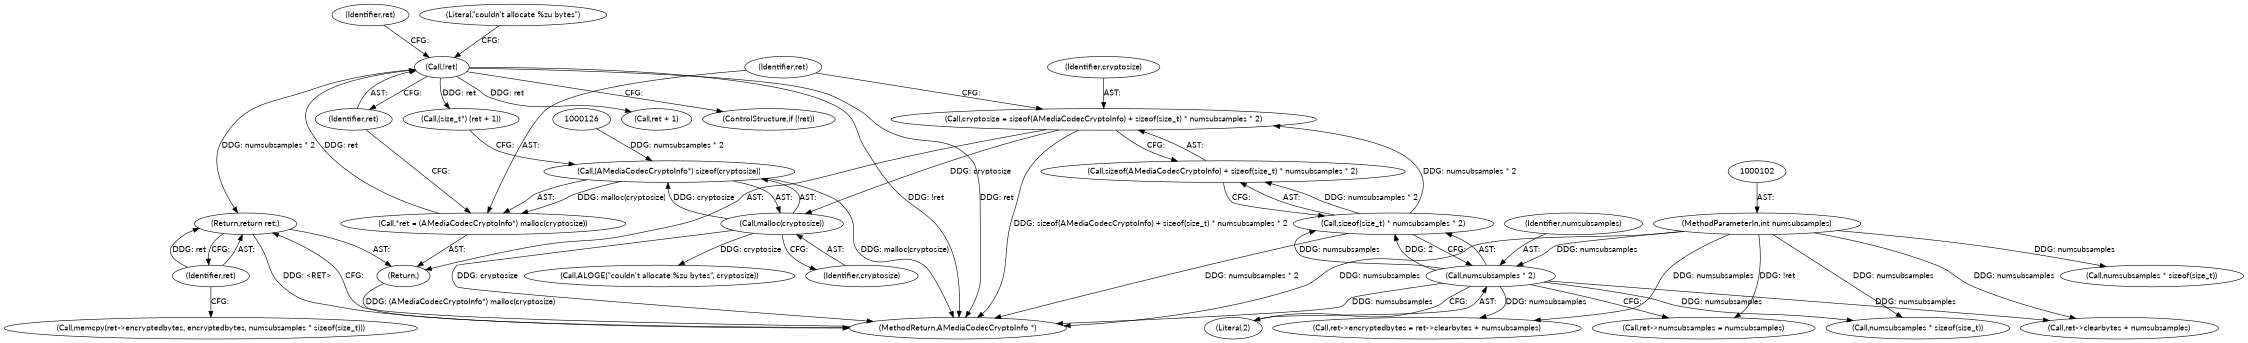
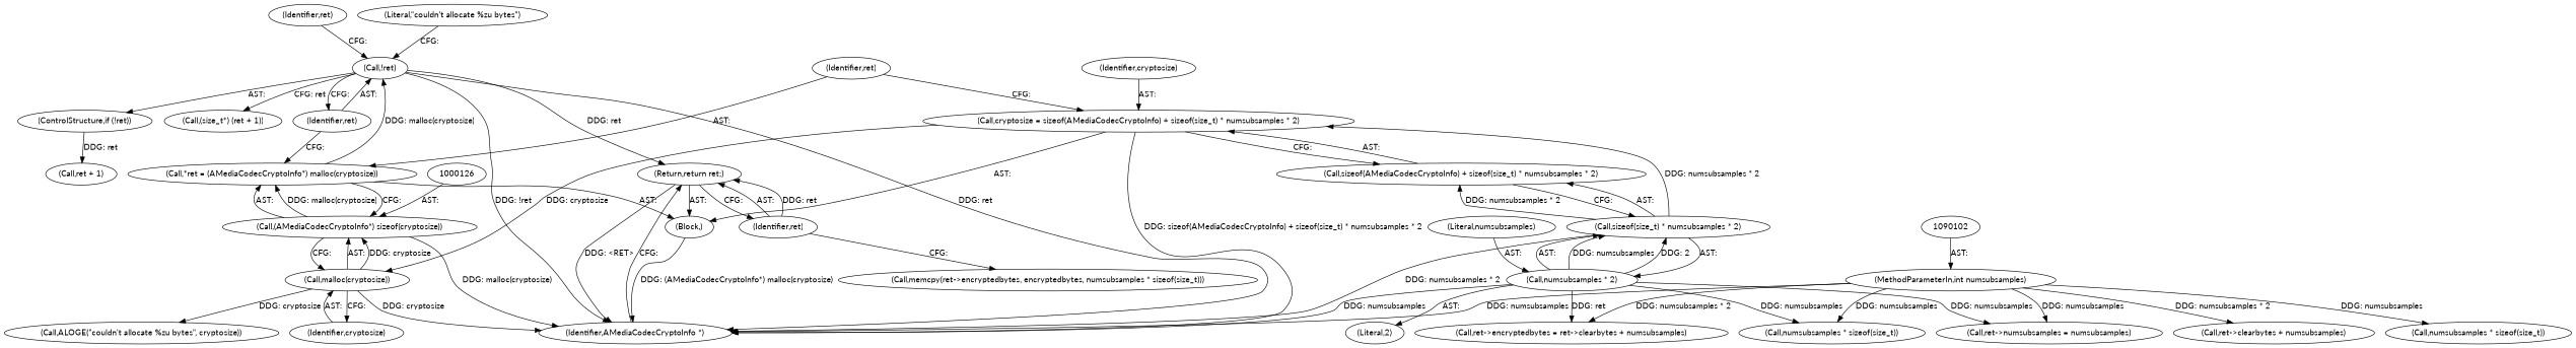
  digraph {
    fontname=Lato
    node [fontname=Lato]
    edge [fontname=Lato]
    n1 [label="(Return,return ret;)"]
    n2 [label="(Identifier,ret)"]
-   n3 [label="(Return,)"]
-   n4 [label="(MethodReturn,AMediaCodecCryptoInfo *)"]
+   n3 [label="(Block,)"]
+   n4 [label="(Identifier,AMediaCodecCryptoInfo *)"]
    n5 [label="(Call,memcpy(ret->encryptedbytes, encryptedbytes, numsubsamples * sizeof(size_t)))"]
    n6 [label="(Call,!ret)"]
    n7 [label="(Call,ret + 1)"]
    n8 [label="(Identifier,ret)"]
    n9 [label="(Call,(size_t*) (ret + 1))"]
    n10 [label="(ControlStructure,if (!ret))"]
    n11 [label="(Call,*ret = (AMediaCodecCryptoInfo*) malloc(cryptosize))"]
    n12 [label="(Call,(AMediaCodecCryptoInfo*) sizeof(cryptosize))"]
    n13 [label="(Call,malloc(cryptosize))"]
    n14 [label="(Identifier,cryptosize)"]
    n15 [label="(Call,ALOGE(\"couldn't allocate %zu bytes\", cryptosize))"]
    n16 [label="(Call,cryptosize = sizeof(AMediaCodecCryptoInfo) + sizeof(size_t) * numsubsamples * 2)"]
    n17 [label="(Call,sizeof(AMediaCodecCryptoInfo) + sizeof(size_t) * numsubsamples * 2)"]
    n18 [label="(Call,sizeof(size_t) * numsubsamples * 2)"]
    n19 [label="(Call,numsubsamples * 2)"]
    n20 [label="(Call,numsubsamples * sizeof(size_t))"]
    n21 [label="(Call,ret->encryptedbytes = ret->clearbytes + numsubsamples)"]
    n22 [label="(Call,ret->clearbytes + numsubsamples)"]
    n23 [label="(Call,ret->numsubsamples = numsubsamples)"]
    n24 [label="(Literal,2)"]
    n25 [label="(MethodParameterIn,int numsubsamples)"]
    n26 [label="(Call,numsubsamples * sizeof(size_t))"]
-   1000102
+   1000102 [label=1090102]
    n28 [label="(Identifier,ret)"]
    n29 [label="(Identifier,cryptosize)"]
    n30 [label="(Literal,\"couldn't allocate %zu bytes\")"]
    n31 [label="(Identifier,ret)"]
-   n32 [label="(Identifier,numsubsamples)"]
+   n32 [label="(Literal,numsubsamples)"]
    1000126
    n1 -> n2 [label="CFG: "]
    n1 -> n3 [label="AST: "]
    n1 -> n4 [label="DDG: <RET>"]
    n2 -> n1 [label="AST: "]
    n2 -> n1 [label="DDG: ret"]
    n2 -> n5 [label="CFG: "]
    n3 -> n4 [label="DDG: (AMediaCodecCryptoInfo*) malloc(cryptosize)"]
    n4 -> n1 [label="CFG: "]
-   n6 -> n1 [label="DDG: numsubsamples * 2"]
+   n6 -> n1 [label="DDG: ret"]
    n6 -> n4 [label="DDG: !ret"]
    n6 -> n4 [label="DDG: ret"]
-   n6 -> n7 [label="DDG: ret"]
+   n10 -> n7 [label="DDG: ret"]
    n6 -> n8 [label="CFG: "]
-   n6 -> n9 [label="DDG: ret"]
-   n6 -> n10 [label="CFG: "]
+   n6 -> n9 [label="CFG: ret"]
+   n6 -> n10 [label="AST: "]
    n8 -> n6 [label="AST: "]
    n8 -> n11 [label="CFG: "]
    n11 -> n3 [label="AST: "]
-   n11 -> n6 [label="DDG: ret"]
-   n9 -> n12 [label="CFG: "]
+   n11 -> n6 [label="DDG: malloc(cryptosize)"]
+   n11 -> n12 [label="CFG: "]
    n12 -> n4 [label="DDG: malloc(cryptosize)"]
    n12 -> n11 [label="AST: "]
    n12 -> n11 [label="DDG: malloc(cryptosize)"]
-   n12 -> n13 [label="AST: "]
+   n12 -> n13 [label="CFG: "]
    n13 -> n4 [label="DDG: cryptosize"]
    n13 -> n12 [label="AST: "]
    n13 -> n12 [label="DDG: cryptosize"]
    n13 -> n14 [label="CFG: "]
    n13 -> n15 [label="DDG: cryptosize"]
    n14 -> n13 [label="AST: "]
    n16 -> n3 [label="AST: "]
    n16 -> n4 [label="DDG: sizeof(AMediaCodecCryptoInfo) + sizeof(size_t) * numsubsamples * 2"]
    n16 -> n13 [label="DDG: cryptosize"]
    n16 -> n17 [label="CFG: "]
    n17 -> n16 [label="AST: "]
    n17 -> n18 [label="CFG: "]
    n18 -> n4 [label="DDG: numsubsamples * 2"]
    n18 -> n16 [label="DDG: numsubsamples * 2"]
    n18 -> n17 [label="AST: "]
    n18 -> n17 [label="DDG: numsubsamples * 2"]
-   n18 -> n19 [label="CFG: "]
+   n18 -> n19 [label="AST: "]
    n19 -> n4 [label="DDG: numsubsamples"]
    n19 -> n18 [label="AST: "]
    n19 -> n18 [label="DDG: numsubsamples"]
    n19 -> n18 [label="DDG: 2"]
    n19 -> n20 [label="DDG: numsubsamples"]
-   n19 -> n21 [label="DDG: numsubsamples"]
-   n19 -> n22 [label="DDG: numsubsamples"]
-   n19 -> n23 [label="CFG: "]
-   n19 -> n24 [label="CFG: "]
-   n24 -> n19 [label="AST: "]
+   n19 -> n21 [label="DDG: ret"]
+   n19 -> n23 [label="DDG: numsubsamples"]
+   n19 -> n24 [label="AST: "]
    n25 -> n4 [label="DDG: numsubsamples"]
-   n25 -> n19 [label="DDG: numsubsamples"]
    n25 -> n20 [label="DDG: numsubsamples"]
-   n25 -> n21 [label="DDG: numsubsamples"]
-   n25 -> n22 [label="DDG: numsubsamples"]
-   n25 -> n23 [label="DDG: !ret"]
+   n25 -> n21 [label="DDG: numsubsamples * 2"]
+   n25 -> n22 [label="DDG: numsubsamples * 2"]
+   n25 -> n23 [label="DDG: numsubsamples"]
    n25 -> n26 [label="DDG: numsubsamples"]
    1000102 -> n25 [label="AST: "]
    n28 -> n6 [label="CFG: "]
    n29 -> n16 [label="AST: "]
    n30 -> n6 [label="CFG: "]
    n31 -> n11 [label="AST: "]
    n31 -> n16 [label="CFG: "]
    n32 -> n19 [label="AST: "]
-   1000126 -> n12 [label="DDG: numsubsamples * 2"]
+   1000126 -> n12 [label="AST: "]
  }
